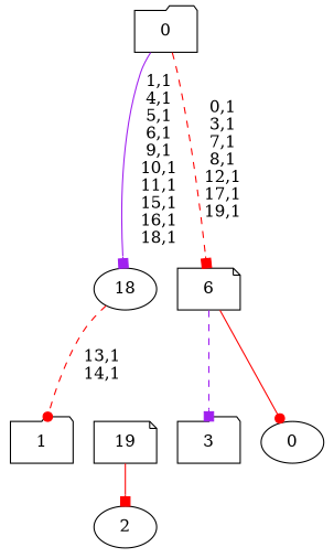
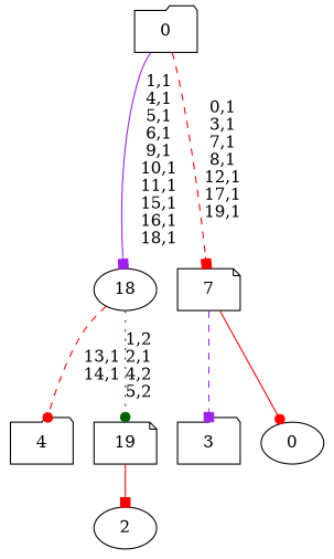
  digraph {
    node [shape=folder]
    edge [arrowhead=box color=red style=solid]
-   n1 [label=1]
+   n1 [label=4]
    n2 [label=3]
    n3 [label=2 shape=ellipse]
    19 [shape=note]
    18 [shape=ellipse]
    n6 [label=0 shape=ellipse]
-   7 [shape=note label=6]
+   7 [shape=note]
    0
    19 -> n3
    18 -> n1 [arrowhead=dot label="13,1\n14,1" style=dashed]
+   18 -> 19 [arrowhead=dot color=darkgreen label="1,2\n2,1\n4,2\n5,2" style=dotted]
    7 -> n2 [color=purple style=dashed]
    7 -> n6 [arrowhead=dot]
    0 -> 18 [color=purple label="1,1\n4,1\n5,1\n6,1\n9,1\n10,1\n11,1\n15,1\n16,1\n18,1"]
    0 -> 7 [label="0,1\n3,1\n7,1\n8,1\n12,1\n17,1\n19,1" style=dashed]
  }
